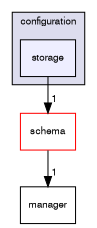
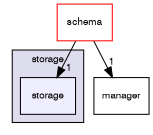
  digraph {
    compound=true
    node [fontname=FreeSans fontsize=10 shape=box]
    edge [headlabel=1 labeldistance=1.5 labelfontname=FreeSans labelfontsize=10]
    n1 [fillcolor="#eeeeff" label=storage pencolor=black style=filled]
    n2 [color=red label=schema]
    n3 [label=manager]
    subgraph cluster_1 {
      bgcolor="#ddddee"
      fontname=FreeSans
      fontsize=10
-     label=configuration
+     label=storage
      pencolor=black
      n1
    }
-   n1 -> n2
+   n2 -> n1
    n2 -> n3
  }
